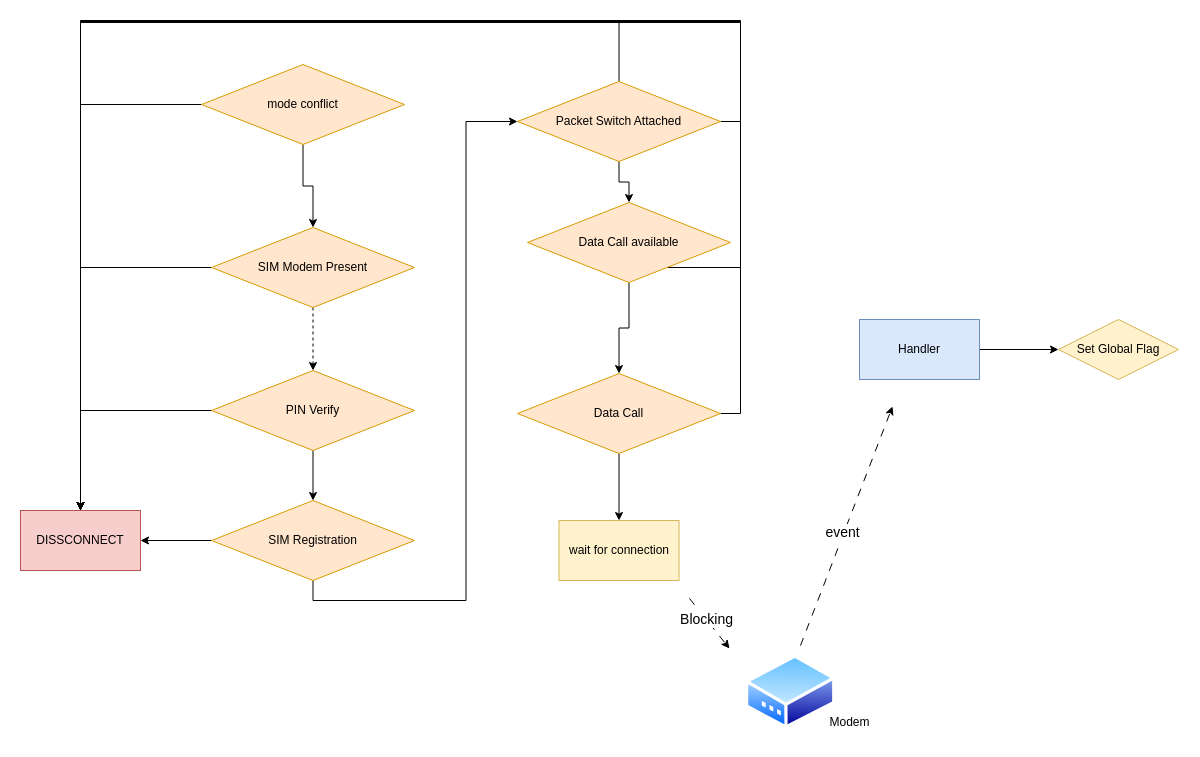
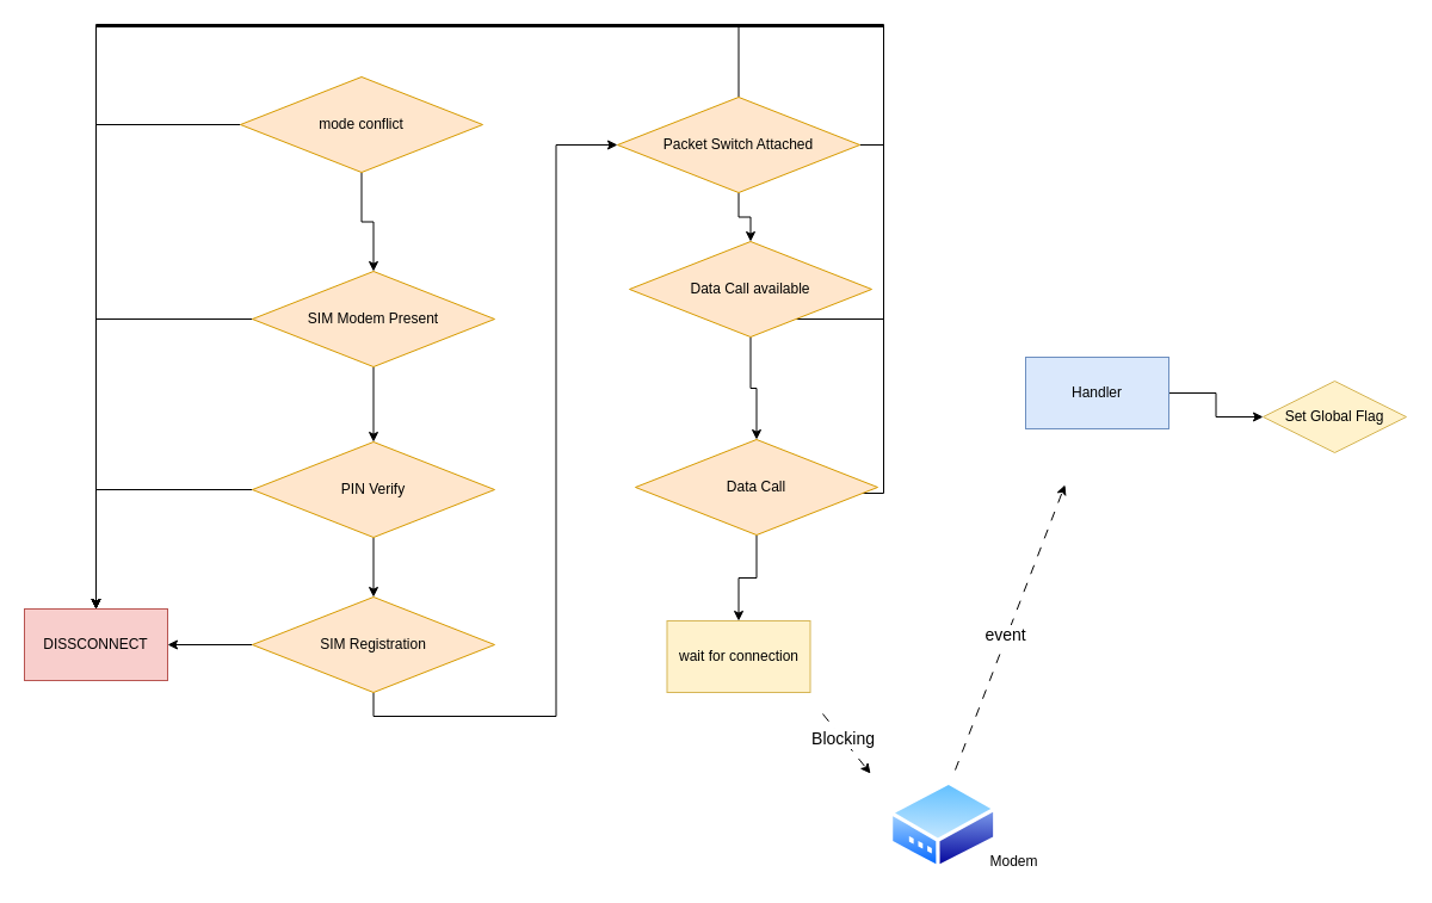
  <mxCell id="0" />
  <mxCell id="1" parent="0" />
  <mxCell id="2" style="edgeStyle=orthogonalEdgeStyle;rounded=0;orthogonalLoop=1;jettySize=auto;html=1;entryX=0.5;entryY=0;entryDx=0;entryDy=0;" parent="1" source="4" target="7" edge="1"><mxGeometry relative="1" as="geometry" /></mxCell>
  <mxCell id="3" style="edgeStyle=orthogonalEdgeStyle;rounded=0;orthogonalLoop=1;jettySize=auto;html=1;entryX=0.5;entryY=0;entryDx=0;entryDy=0;" parent="1" source="4" target="34" edge="1"><mxGeometry relative="1" as="geometry" /></mxCell>
  <mxCell id="4" value="mode conflict" style="rhombus;whiteSpace=wrap;html=1;fillColor=#ffe6cc;strokeColor=#d79b00;" parent="1" vertex="1"><mxGeometry x="201" y="64" width="203" height="80" as="geometry" /></mxCell>
- <mxCell id="5" style="edgeStyle=orthogonalEdgeStyle;rounded=0;orthogonalLoop=1;jettySize=auto;html=1;dashed=1;" parent="1" source="7" target="10" edge="1"><mxGeometry relative="1" as="geometry" /></mxCell>
+ <mxCell id="5" style="edgeStyle=orthogonalEdgeStyle;rounded=0;orthogonalLoop=1;jettySize=auto;html=1;" parent="1" source="7" target="10" edge="1"><mxGeometry relative="1" as="geometry" /></mxCell>
  <mxCell id="6" style="edgeStyle=orthogonalEdgeStyle;rounded=0;orthogonalLoop=1;jettySize=auto;html=1;entryX=0.5;entryY=0;entryDx=0;entryDy=0;" parent="1" source="7" target="34" edge="1"><mxGeometry relative="1" as="geometry" /></mxCell>
  <mxCell id="7" value="SIM Modem Present" style="rhombus;whiteSpace=wrap;html=1;fillColor=#ffe6cc;strokeColor=#d79b00;" parent="1" vertex="1"><mxGeometry x="211" y="227" width="203" height="80" as="geometry" /></mxCell>
  <mxCell id="8" style="edgeStyle=orthogonalEdgeStyle;rounded=0;orthogonalLoop=1;jettySize=auto;html=1;entryX=0.5;entryY=0;entryDx=0;entryDy=0;" parent="1" source="10" target="13" edge="1"><mxGeometry relative="1" as="geometry" /></mxCell>
  <mxCell id="9" style="edgeStyle=orthogonalEdgeStyle;rounded=0;orthogonalLoop=1;jettySize=auto;html=1;entryX=0.5;entryY=0;entryDx=0;entryDy=0;" parent="1" source="10" target="34" edge="1"><mxGeometry relative="1" as="geometry" /></mxCell>
  <mxCell id="10" value="PIN Verify" style="rhombus;whiteSpace=wrap;html=1;fillColor=#ffe6cc;strokeColor=#d79b00;" parent="1" vertex="1"><mxGeometry x="211" y="370" width="203" height="80" as="geometry" /></mxCell>
  <mxCell id="11" style="edgeStyle=orthogonalEdgeStyle;rounded=0;orthogonalLoop=1;jettySize=auto;html=1;entryX=0;entryY=0.5;entryDx=0;entryDy=0;exitX=0.5;exitY=1;exitDx=0;exitDy=0;" parent="1" source="13" target="17" edge="1"><mxGeometry relative="1" as="geometry" /></mxCell>
  <mxCell id="12" style="edgeStyle=orthogonalEdgeStyle;rounded=0;orthogonalLoop=1;jettySize=auto;html=1;" parent="1" source="13" target="34" edge="1"><mxGeometry relative="1" as="geometry" /></mxCell>
  <mxCell id="13" value="SIM Registration" style="rhombus;whiteSpace=wrap;html=1;fillColor=#ffe6cc;strokeColor=#d79b00;" parent="1" vertex="1"><mxGeometry x="211" y="500" width="203" height="80" as="geometry" /></mxCell>
  <mxCell id="14" style="edgeStyle=orthogonalEdgeStyle;rounded=0;orthogonalLoop=1;jettySize=auto;html=1;entryX=0.5;entryY=0;entryDx=0;entryDy=0;" parent="1" source="17" target="20" edge="1"><mxGeometry relative="1" as="geometry" /></mxCell>
  <mxCell id="15" style="edgeStyle=orthogonalEdgeStyle;rounded=0;orthogonalLoop=1;jettySize=auto;html=1;entryX=0.5;entryY=0;entryDx=0;entryDy=0;" parent="1" source="17" target="34" edge="1"><mxGeometry relative="1" as="geometry"><Array as="points"><mxPoint x="619" y="22" /><mxPoint x="80" y="22" /></Array></mxGeometry></mxCell>
  <mxCell id="16" style="edgeStyle=orthogonalEdgeStyle;rounded=0;orthogonalLoop=1;jettySize=auto;html=1;exitX=1;exitY=0.5;exitDx=0;exitDy=0;" parent="1" source="17" target="34" edge="1"><mxGeometry relative="1" as="geometry"><Array as="points"><mxPoint x="740" y="121" /><mxPoint x="740" y="21" /><mxPoint x="80" y="21" /></Array></mxGeometry></mxCell>
  <mxCell id="17" value="Packet Switch Attached" style="rhombus;whiteSpace=wrap;html=1;fillColor=#ffe6cc;strokeColor=#d79b00;" parent="1" vertex="1"><mxGeometry x="517" y="81" width="203" height="80" as="geometry" /></mxCell>
  <mxCell id="18" style="edgeStyle=orthogonalEdgeStyle;rounded=0;orthogonalLoop=1;jettySize=auto;html=1;" parent="1" source="20" target="23" edge="1"><mxGeometry relative="1" as="geometry" /></mxCell>
  <mxCell id="19" style="edgeStyle=orthogonalEdgeStyle;rounded=0;orthogonalLoop=1;jettySize=auto;html=1;entryX=0.5;entryY=1;entryDx=0;entryDy=0;" parent="1" source="20" target="34" edge="1"><mxGeometry relative="1" as="geometry"><Array as="points"><mxPoint x="740" y="267" /><mxPoint x="740" y="22" /><mxPoint x="80" y="22" /></Array></mxGeometry></mxCell>
  <mxCell id="20" value="Data Call available" style="rhombus;whiteSpace=wrap;html=1;fillColor=#ffe6cc;strokeColor=#d79b00;" parent="1" vertex="1"><mxGeometry x="527" y="202" width="203" height="80" as="geometry" /></mxCell>
  <mxCell id="21" style="edgeStyle=orthogonalEdgeStyle;rounded=0;orthogonalLoop=1;jettySize=auto;html=1;entryX=0.5;entryY=0;entryDx=0;entryDy=0;" parent="1" source="23" target="24" edge="1"><mxGeometry relative="1" as="geometry" /></mxCell>
  <mxCell id="22" style="edgeStyle=orthogonalEdgeStyle;rounded=0;orthogonalLoop=1;jettySize=auto;html=1;entryX=0.5;entryY=1;entryDx=0;entryDy=0;" parent="1" source="23" target="34" edge="1"><mxGeometry relative="1" as="geometry"><Array as="points"><mxPoint x="740" y="413" /><mxPoint x="740" y="20" /><mxPoint x="80" y="20" /></Array></mxGeometry></mxCell>
- <mxCell id="23" value="Data Call" style="rhombus;whiteSpace=wrap;html=1;fillColor=#ffe6cc;strokeColor=#d79b00;" parent="1" vertex="1"><mxGeometry x="517" y="373" width="203" height="80" as="geometry" /></mxCell>
+ <mxCell id="23" value="Data Call" style="rhombus;whiteSpace=wrap;html=1;fillColor=#ffe6cc;strokeColor=#d79b00;" parent="1" vertex="1"><mxGeometry x="532" y="368" width="203" height="80" as="geometry" /></mxCell>
  <mxCell id="24" value="wait for connection" style="rounded=0;whiteSpace=wrap;html=1;fillColor=#fff2cc;strokeColor=#d6b656;" parent="1" vertex="1"><mxGeometry x="558.5" y="520" width="120" height="60" as="geometry" /></mxCell>
  <mxCell id="25" style="edgeStyle=orthogonalEdgeStyle;rounded=0;orthogonalLoop=1;jettySize=auto;html=1;entryX=0;entryY=0.5;entryDx=0;entryDy=0;" parent="1" source="26" target="32" edge="1"><mxGeometry relative="1" as="geometry" /></mxCell>
- <mxCell id="26" value="Handler" style="rounded=0;whiteSpace=wrap;html=1;fillColor=#dae8fc;strokeColor=#6c8ebf;" parent="1" vertex="1"><mxGeometry x="859" y="319" width="120" height="60" as="geometry" /></mxCell>
+ <mxCell id="26" value="Handler" style="rounded=0;whiteSpace=wrap;html=1;fillColor=#dae8fc;strokeColor=#6c8ebf;" parent="1" vertex="1"><mxGeometry x="859" y="299" width="120" height="60" as="geometry" /></mxCell>
  <mxCell id="27" value="" style="image;aspect=fixed;perimeter=ellipsePerimeter;html=1;align=center;shadow=0;dashed=0;spacingTop=3;image=img/lib/active_directory/modem.svg;" parent="1" vertex="1"><mxGeometry x="745" y="654" width="90.36" height="75" as="geometry" /></mxCell>
  <mxCell id="28" value="" style="endArrow=classic;html=1;rounded=0;dashed=1;dashPattern=8 8;" parent="1" edge="1"><mxGeometry width="50" height="50" relative="1" as="geometry"><mxPoint x="689" y="598" as="sourcePoint" /><mxPoint x="729" y="648" as="targetPoint" /></mxGeometry></mxCell>
  <mxCell id="29" value="&lt;font style=&quot;font-size: 14px;&quot;&gt;Blocking&lt;/font&gt;" style="edgeLabel;html=1;align=center;verticalAlign=middle;resizable=0;points=[];" parent="28" vertex="1" connectable="0"><mxGeometry x="-0.176" y="-1" relative="1" as="geometry"><mxPoint x="1" as="offset" /></mxGeometry></mxCell>
  <mxCell id="30" value="" style="endArrow=classic;html=1;rounded=0;dashed=1;dashPattern=8 8;" parent="1" edge="1"><mxGeometry width="50" height="50" relative="1" as="geometry"><mxPoint x="800" y="645" as="sourcePoint" /><mxPoint x="892" y="406" as="targetPoint" /></mxGeometry></mxCell>
  <mxCell id="31" value="&lt;font style=&quot;font-size: 14px;&quot;&gt;event&amp;nbsp;&lt;/font&gt;" style="edgeLabel;html=1;align=center;verticalAlign=middle;resizable=0;points=[];" parent="30" vertex="1" connectable="0"><mxGeometry x="-0.046" relative="1" as="geometry"><mxPoint as="offset" /></mxGeometry></mxCell>
  <mxCell id="32" value="Set Global Flag" style="rhombus;whiteSpace=wrap;html=1;fillColor=#fff2cc;strokeColor=#d6b656;" parent="1" vertex="1"><mxGeometry x="1058" y="319" width="120" height="60" as="geometry" /></mxCell>
  <mxCell id="33" value="Modem" style="text;html=1;align=center;verticalAlign=middle;resizable=0;points=[];autosize=1;strokeColor=none;fillColor=none;" parent="1" vertex="1"><mxGeometry x="820" y="709" width="58" height="26" as="geometry" /></mxCell>
  <mxCell id="34" value="DISSCONNECT" style="rounded=0;whiteSpace=wrap;html=1;fillColor=#f8cecc;strokeColor=#b85450;" parent="1" vertex="1"><mxGeometry x="20" y="510" width="120" height="60" as="geometry" /></mxCell>
